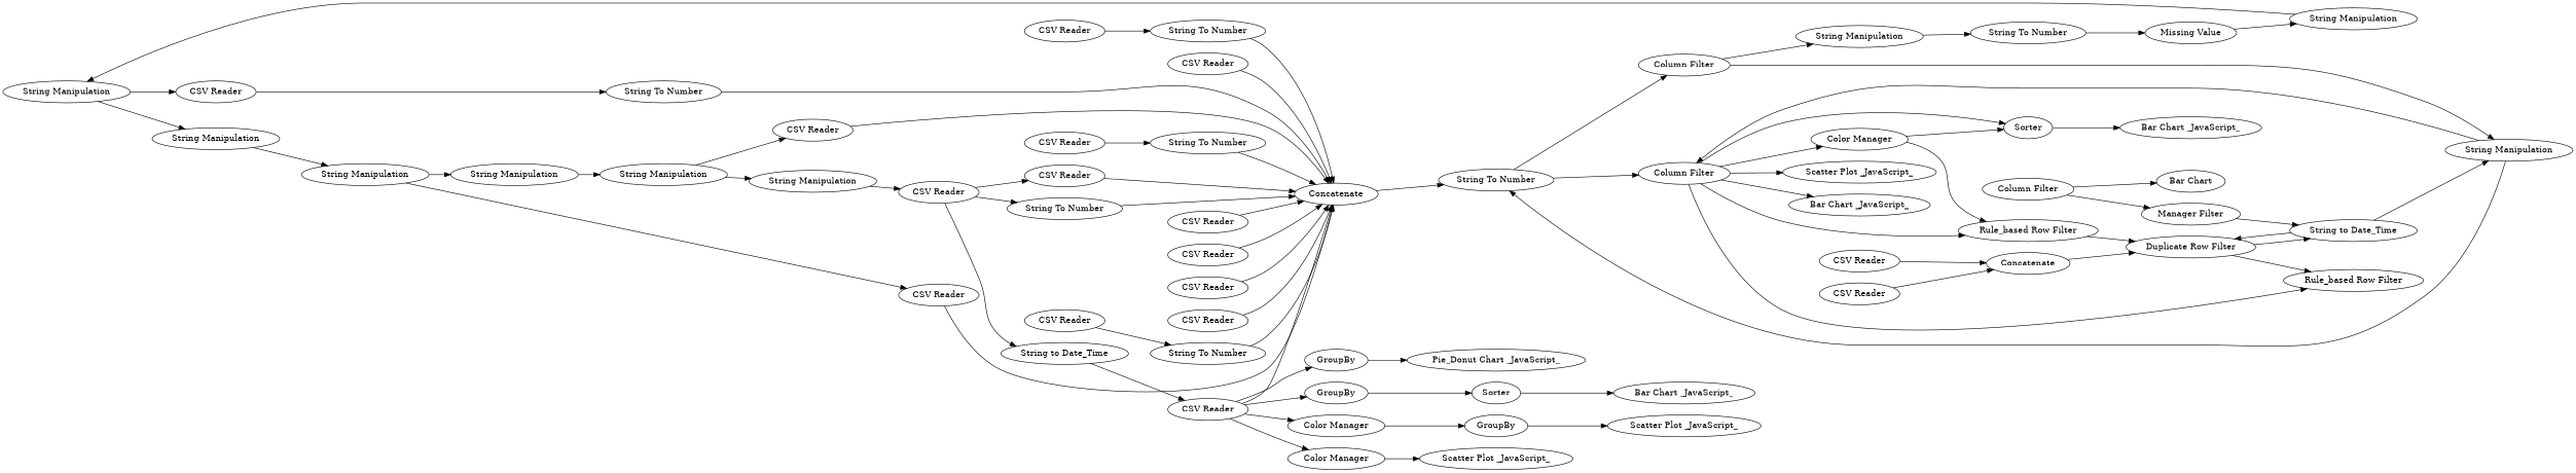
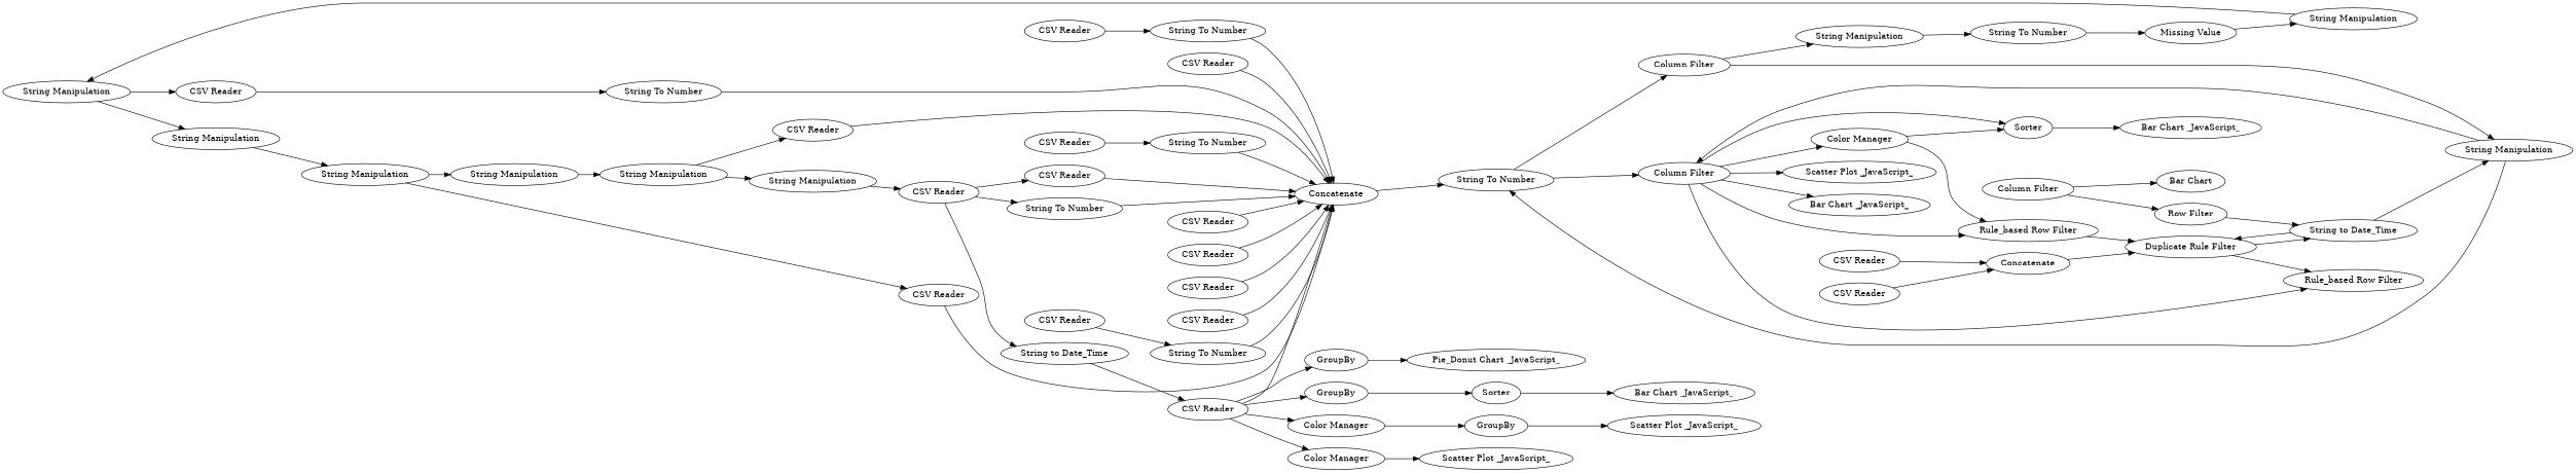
  digraph {
    rankdir=LR
    n1 [label="String Manipulation"]
    n2 [label="CSV Reader"]
    n3 [label="String Manipulation"]
    n4 [label="String To Number"]
    n5 [label="String Manipulation"]
    n6 [label=Concatenate]
    n7 [label="Column Filter"]
    n8 [label="Bar Chart _JavaScript_"]
    n9 [label="Rule_based Row Filter"]
    n10 [label="Scatter Plot _JavaScript_"]
    n11 [label="Color Manager"]
    n12 [label=Sorter]
    n13 [label="Rule_based Row Filter"]
-   n14 [label="Duplicate Row Filter"]
+   n14 [label="Duplicate Rule Filter"]
    n15 [label="Bar Chart _JavaScript_"]
    n16 [label="String To Number"]
    n17 [label="Column Filter"]
    n18 [label="Bar Chart"]
-   n19 [label="Manager Filter"]
+   n19 [label="Row Filter"]
    n20 [label="String to Date_Time"]
    n21 [label="String Manipulation"]
    n22 [label="String Manipulation"]
    n23 [label="CSV Reader"]
    n24 [label="String Manipulation"]
    n25 [label="CSV Reader"]
    n26 [label="String Manipulation"]
    n27 [label="Column Filter"]
    n28 [label="String Manipulation"]
    n29 [label="String To Number"]
    n30 [label="String to Date_Time"]
    n31 [label="String To Number"]
    n32 [label="CSV Reader"]
    n33 [label="CSV Reader"]
    n34 [label="Color Manager"]
    n35 [label=GroupBy]
    n36 [label=GroupBy]
    n37 [label="Color Manager"]
    n38 [label="CSV Reader"]
    n39 [label=Concatenate]
    n40 [label="Scatter Plot _JavaScript_"]
    n41 [label="CSV Reader"]
    n42 [label="Missing Value"]
    n43 [label="String Manipulation"]
    n44 [label="CSV Reader"]
    n45 [label="CSV Reader"]
    n46 [label="CSV Reader"]
    n47 [label=GroupBy]
    n48 [label="Scatter Plot _JavaScript_"]
    n49 [label="Pie_Donut Chart _JavaScript_"]
    n50 [label=Sorter]
    n51 [label="Bar Chart _JavaScript_"]
    n52 [label="String To Number"]
    n53 [label="CSV Reader"]
    n54 [label="CSV Reader"]
    n55 [label="CSV Reader"]
    n56 [label="String To Number"]
    n57 [label="CSV Reader"]
    n58 [label="String To Number"]
    n59 [label="CSV Reader"]
    n60 [label="CSV Reader"]
    n1 -> n2
    n1 -> n3
    n2 -> n4
    n3 -> n5
    n4 -> n6
    n5 -> n21
    n5 -> n45
    n6 -> n16
    n7 -> n8
    n7 -> n9
    n7 -> n10
    n7 -> n11
    n7 -> n12
    n7 -> n13
    n9 -> n14
    n11 -> n9
    n11 -> n12
    n12 -> n15
    n14 -> n13
    n14 -> n20
    n16 -> n7
    n16 -> n27
    n17 -> n18
    n17 -> n19
    n19 -> n20
    n20 -> n14
    n20 -> n26
    n21 -> n22
    n22 -> n23
    n22 -> n24
    n23 -> n6
    n24 -> n25
    n25 -> n30
    n25 -> n31
    n25 -> n32
    n26 -> n7
    n26 -> n16
    n27 -> n26
    n27 -> n28
    n28 -> n29
    n29 -> n42
    n30 -> n33
    n31 -> n6
    n32 -> n6
    n33 -> n6
    n33 -> n34
    n33 -> n35
    n33 -> n36
    n33 -> n37
    n34 -> n40
    n35 -> n49
    n36 -> n50
    n37 -> n47
    n38 -> n39
    n39 -> n14
    n41 -> n6
    n42 -> n43
    n43 -> n1
    n44 -> n6
    n45 -> n6
    n46 -> n39
    n47 -> n48
    n50 -> n51
    n52 -> n6
    n53 -> n6
    n54 -> n6
    n55 -> n56
    n56 -> n6
    n57 -> n52
    n58 -> n6
    n59 -> n6
    n60 -> n58
  }
